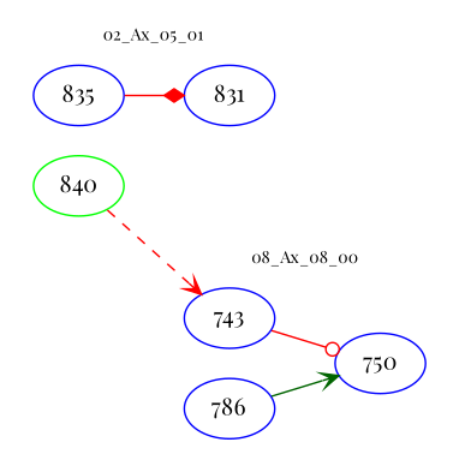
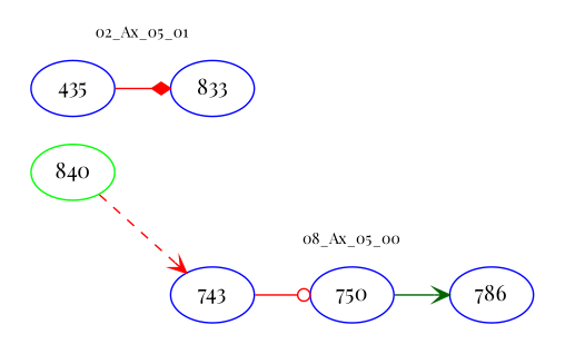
  digraph {
    fontname="Playfair Display"
    rankdir=LR
    node [color=blue fontname="Playfair Display"]
    edge [arrowhead=vee color=red fontname="Playfair Display" style=solid]
    n1 [color=green label=840]
-   n2 [label=835]
-   n3 [label=831]
+   n2 [label=435]
+   n3 [label=833]
    n4 [label=743]
    n5 [label=750]
    n6 [label=786]
    subgraph cluster_1 {
      color=white
      fontsize=10
      label="02_Ax_05_01"
      n1
      n2
      n3
    }
    subgraph cluster_2 {
      color=white
      fontsize=10
-     label="08_Ax_08_00"
+     label="08_Ax_05_00"
      n4
      n5
      n6
    }
    n1 -> n4 [style=dashed]
    n2 -> n3 [arrowhead=diamond]
    n4 -> n5 [arrowhead=odot]
-   n6 -> n5 [color=darkgreen]
+   n5 -> n6 [color=darkgreen]
  }
